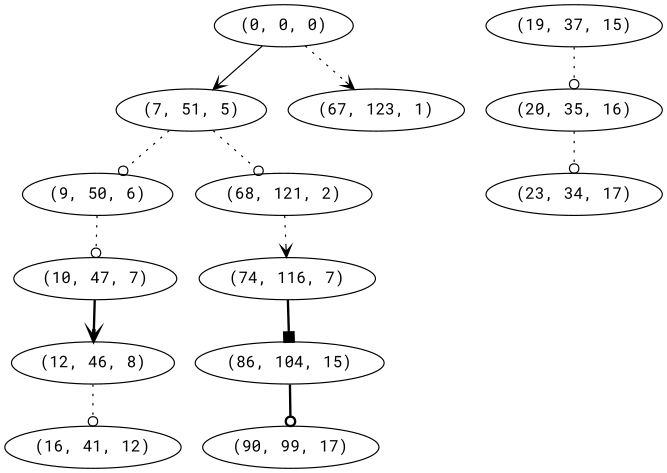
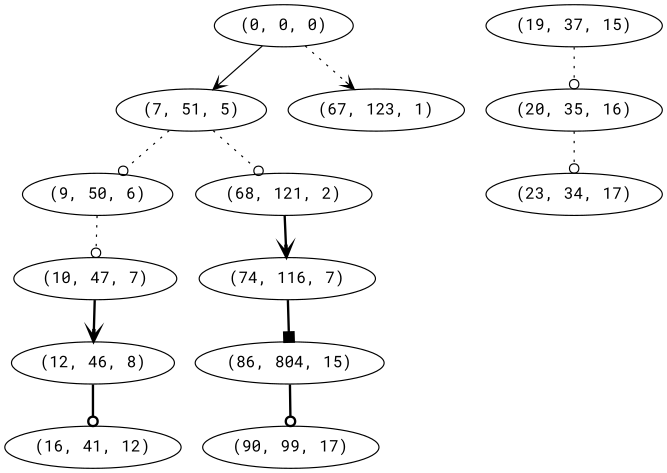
  digraph {
    fontname="Roboto Mono"
    node [fontname="Roboto Mono"]
    edge [arrowhead=odot fontname="Roboto Mono" style=dotted]
    "(0, 0, 0)"
    "(7, 51, 5)"
    "(67, 123, 1)"
    "(9, 50, 6)"
    "(68, 121, 2)"
    "(10, 47, 7)"
    "(12, 46, 8)"
    "(16, 41, 12)"
    "(19, 37, 15)"
    "(20, 35, 16)"
    "(23, 34, 17)"
    "(74, 116, 7)"
-   "(86, 104, 15)"
+   "(86, 104, 15)" [label="(86, 804, 15)"]
    "(90, 99, 17)"
    "(0, 0, 0)" -> "(7, 51, 5)" [arrowhead=vee style=solid]
    "(0, 0, 0)" -> "(67, 123, 1)" [arrowhead=vee]
    "(7, 51, 5)" -> "(9, 50, 6)"
    "(7, 51, 5)" -> "(68, 121, 2)"
    "(9, 50, 6)" -> "(10, 47, 7)"
-   "(68, 121, 2)" -> "(74, 116, 7)" [arrowhead=vee]
+   "(68, 121, 2)" -> "(74, 116, 7)" [arrowhead=vee style=bold]
    "(10, 47, 7)" -> "(12, 46, 8)" [arrowhead=vee style=bold]
-   "(12, 46, 8)" -> "(16, 41, 12)"
+   "(12, 46, 8)" -> "(16, 41, 12)" [style=bold]
    "(19, 37, 15)" -> "(20, 35, 16)"
    "(20, 35, 16)" -> "(23, 34, 17)"
    "(74, 116, 7)" -> "(86, 104, 15)" [arrowhead=box style=bold]
    "(86, 104, 15)" -> "(90, 99, 17)" [style=bold]
  }
